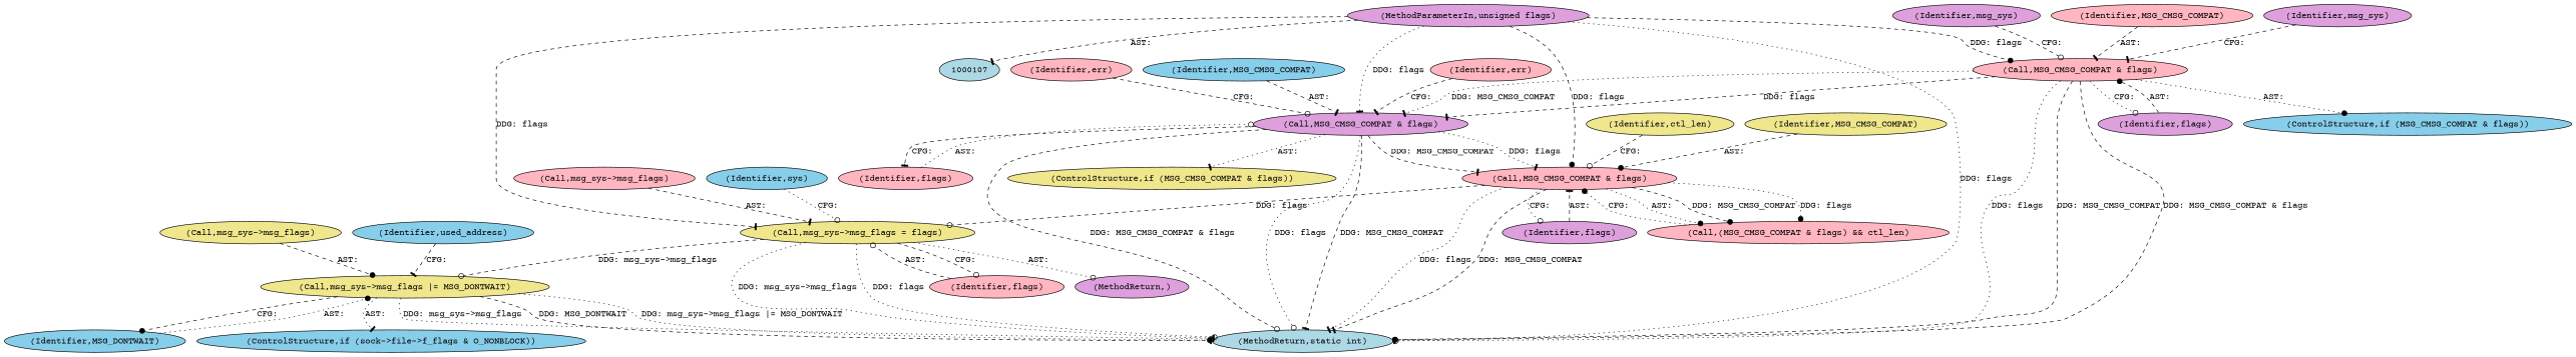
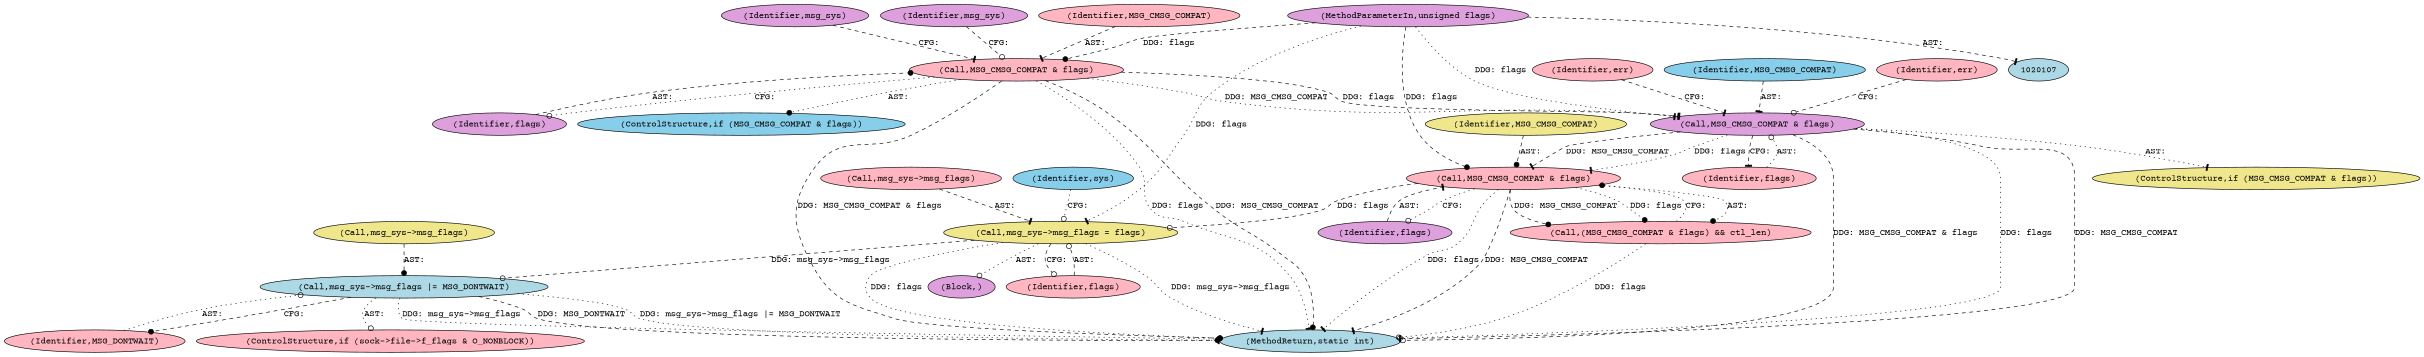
  digraph {
    fontname="Courier Prime"
    node [fillcolor=lightpink fontname="Courier Prime" style=filled]
    edge [arrowhead=tee fontname="Courier Prime" style=dashed]
-   n1 [fillcolor=khaki label="(Call,msg_sys->msg_flags |= MSG_DONTWAIT)"]
+   n1 [fillcolor=lightblue label="(Call,msg_sys->msg_flags |= MSG_DONTWAIT)"]
    n2 [fillcolor=lightblue label="(MethodReturn,static int)"]
-   n3 [fillcolor=skyblue label="(Identifier,MSG_DONTWAIT)"]
-   n4 [fillcolor=skyblue label="(ControlStructure,if (sock->file->f_flags & O_NONBLOCK))"]
+   n3 [label="(Identifier,MSG_DONTWAIT)"]
+   n4 [label="(ControlStructure,if (sock->file->f_flags & O_NONBLOCK))"]
    n5 [fillcolor=khaki label="(Call,msg_sys->msg_flags = flags)"]
-   n6 [fillcolor=plum label="(MethodReturn,)"]
+   n6 [fillcolor=plum label="(Block,)"]
    n7 [label="(Identifier,flags)"]
    n8 [label="(Call,MSG_CMSG_COMPAT & flags)"]
    n9 [label="(Call,(MSG_CMSG_COMPAT & flags) && ctl_len)"]
    n10 [fillcolor=plum label="(Identifier,flags)"]
    n11 [fillcolor=plum label="(Call,MSG_CMSG_COMPAT & flags)"]
    n12 [fillcolor=khaki label="(ControlStructure,if (MSG_CMSG_COMPAT & flags))"]
    n13 [label="(Identifier,flags)"]
    n14 [label="(Call,MSG_CMSG_COMPAT & flags)"]
    n15 [fillcolor=plum label="(Identifier,flags)"]
    n16 [fillcolor=skyblue label="(ControlStructure,if (MSG_CMSG_COMPAT & flags))"]
    n17 [fillcolor=plum label="(MethodParameterIn,unsigned flags)"]
-   1000107 [fillcolor=lightblue]
+   1000107 [fillcolor=lightblue label=1020107]
    n19 [fillcolor=khaki label="(Identifier,MSG_CMSG_COMPAT)"]
    n20 [fillcolor=khaki label="(Call,msg_sys->msg_flags)"]
    n21 [fillcolor=plum label="(Identifier,msg_sys)"]
-   n22 [fillcolor=khaki label="(Identifier,ctl_len)"]
    n23 [label="(Call,msg_sys->msg_flags)"]
    n24 [fillcolor=plum label="(Identifier,msg_sys)"]
-   n25 [fillcolor=skyblue label="(Identifier,used_address)"]
    n26 [label="(Identifier,err)"]
    n27 [fillcolor=skyblue label="(Identifier,sys)"]
    n28 [fillcolor=skyblue label="(Identifier,MSG_CMSG_COMPAT)"]
    n29 [label="(Identifier,err)"]
    n30 [label="(Identifier,MSG_CMSG_COMPAT)"]
    n1 -> n2 [label="DDG: MSG_DONTWAIT"]
    n1 -> n2 [arrowhead=dot label="DDG: msg_sys->msg_flags |= MSG_DONTWAIT" style=dotted]
    n1 -> n2 [arrowhead=odot label="DDG: msg_sys->msg_flags" style=dotted]
    n1 -> n3 [arrowhead=dot label="CFG: "]
-   n1 -> n4 [label="AST: " style=dotted]
-   n3 -> n1 [arrowhead=dot label="AST: " style=dotted]
+   n1 -> n4 [arrowhead=odot label="AST: " style=dotted]
+   n3 -> n1 [arrowhead=odot label="AST: " style=dotted]
    n5 -> n1 [arrowhead=odot label="DDG: msg_sys->msg_flags"]
    n5 -> n2 [arrowhead=odot label="DDG: flags" style=dotted]
    n5 -> n2 [label="DDG: msg_sys->msg_flags" style=dotted]
    n5 -> n6 [arrowhead=odot label="AST: " style=dotted]
    n5 -> n7 [arrowhead=odot label="CFG: "]
    n7 -> n5 [arrowhead=odot label="AST: "]
    n8 -> n2 [label="DDG: flags" style=dotted]
    n8 -> n2 [label="DDG: MSG_CMSG_COMPAT"]
    n8 -> n5 [arrowhead=odot label="DDG: flags"]
    n8 -> n9 [arrowhead=dot label="AST: " style=dotted]
    n8 -> n9 [arrowhead=dot label="DDG: MSG_CMSG_COMPAT"]
    n8 -> n9 [arrowhead=dot label="DDG: flags" style=dotted]
    n8 -> n10 [arrowhead=odot label="CFG: " style=dotted]
    n9 -> n8 [arrowhead=dot label="CFG: " style=dotted]
    n10 -> n8 [label="AST: "]
    n11 -> n2 [arrowhead=odot label="DDG: MSG_CMSG_COMPAT & flags"]
    n11 -> n2 [arrowhead=odot label="DDG: flags" style=dotted]
    n11 -> n2 [label="DDG: MSG_CMSG_COMPAT"]
    n11 -> n8 [label="DDG: MSG_CMSG_COMPAT"]
    n11 -> n8 [label="DDG: flags" style=dotted]
    n11 -> n12 [label="AST: " style=dotted]
    n11 -> n13 [label="CFG: "]
    n13 -> n11 [arrowhead=odot label="AST: " style=dotted]
    n14 -> n2 [arrowhead=dot label="DDG: MSG_CMSG_COMPAT & flags"]
    n14 -> n2 [label="DDG: flags" style=dotted]
    n14 -> n2 [arrowhead=dot label="DDG: MSG_CMSG_COMPAT"]
    n14 -> n11 [label="DDG: MSG_CMSG_COMPAT" style=dotted]
    n14 -> n11 [label="DDG: flags"]
    n14 -> n15 [arrowhead=odot label="CFG: " style=dotted]
    n14 -> n16 [arrowhead=dot label="AST: " style=dotted]
    n15 -> n14 [arrowhead=dot label="AST: "]
-   n17 -> n2 [arrowhead=odot label="DDG: flags" style=dotted]
-   n17 -> n5 [label="DDG: flags"]
+   n9 -> n2 [arrowhead=odot label="DDG: flags" style=dotted]
+   n17 -> n5 [label="DDG: flags" style=dotted]
    n17 -> n8 [arrowhead=dot label="DDG: flags"]
    n17 -> n11 [label="DDG: flags" style=dotted]
    n17 -> n14 [arrowhead=dot label="DDG: flags"]
    n17 -> 1000107 [label="AST: "]
    n19 -> n8 [arrowhead=dot label="AST: "]
    n20 -> n1 [arrowhead=dot label="AST: "]
    n21 -> n14 [label="CFG: "]
-   n22 -> n8 [arrowhead=odot label="CFG: "]
    n23 -> n5 [label="AST: "]
    n24 -> n14 [arrowhead=odot label="CFG: "]
-   n25 -> n1 [label="CFG: "]
    n26 -> n11 [label="CFG: "]
    n27 -> n5 [arrowhead=odot label="CFG: " style=dotted]
    n28 -> n11 [label="AST: "]
    n29 -> n11 [arrowhead=odot label="CFG: "]
    n30 -> n14 [label="AST: "]
  }
